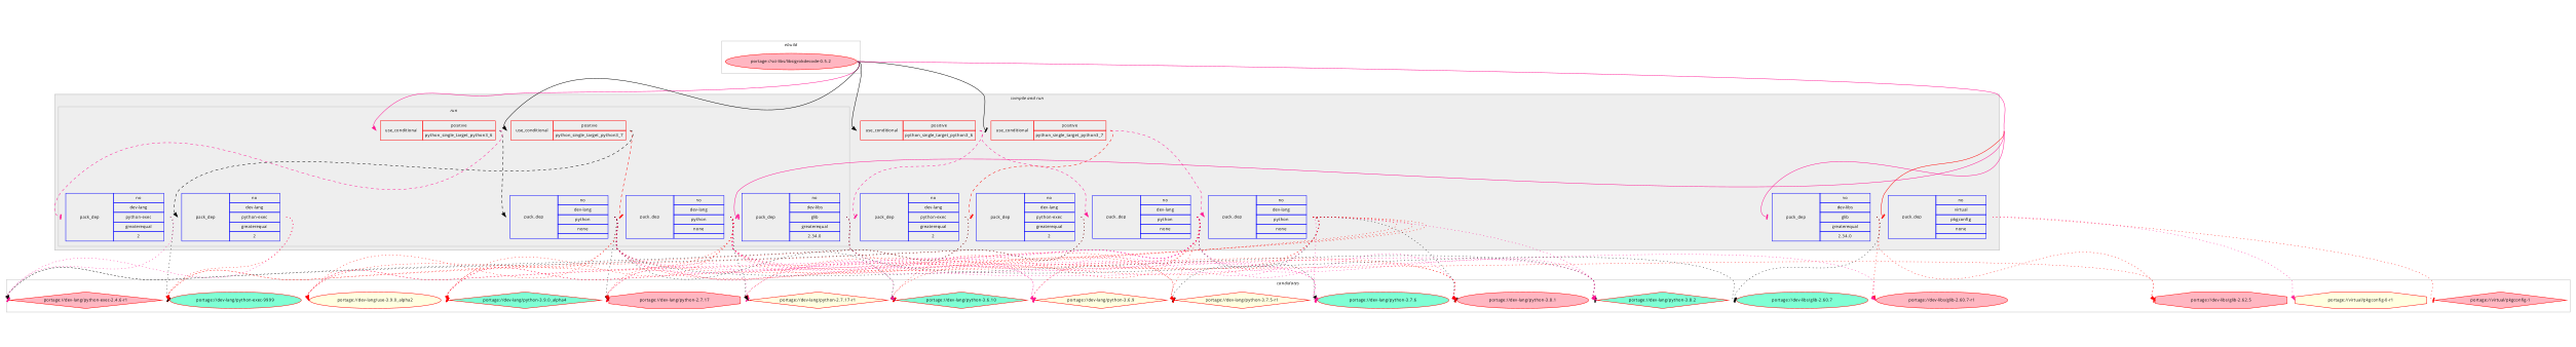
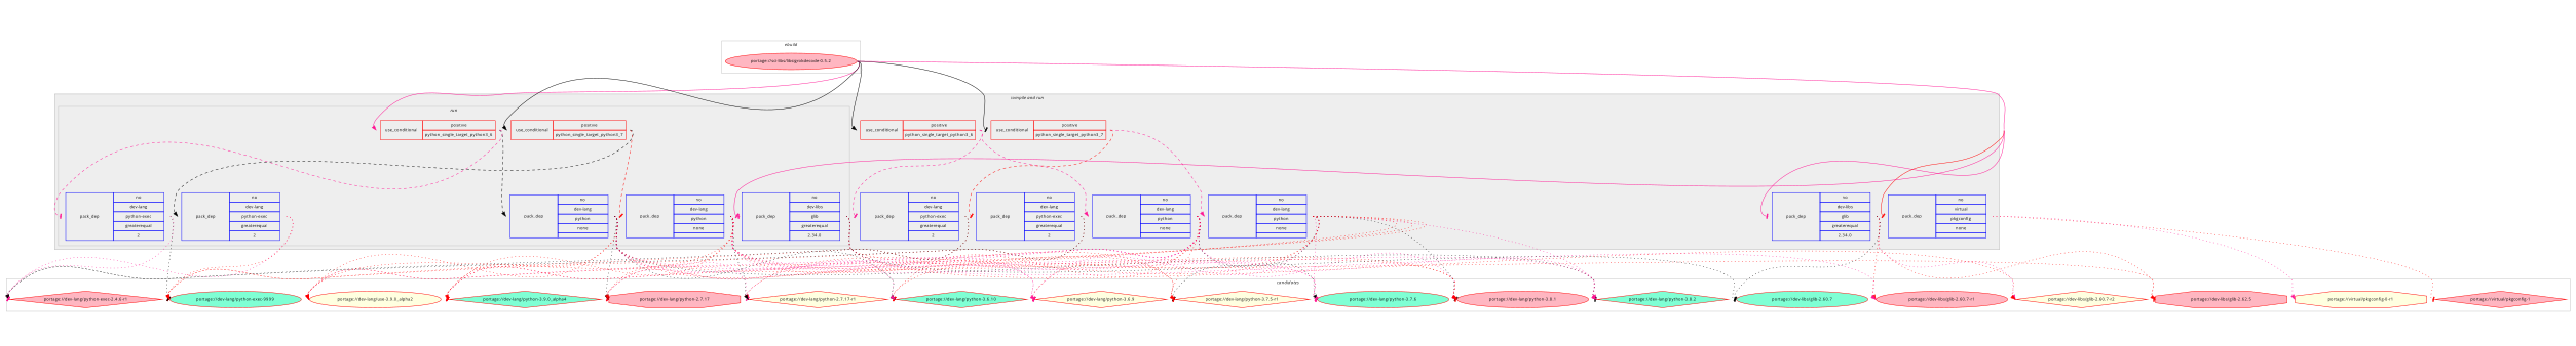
  digraph {
    compound=true
    concentrate=true
    fontname="Open Sans"
    fontsize=10
    newrank=true
    rankdir=TB
    ranksep=1.5
    node [color=red fontname="Open Sans" fontsize=10 shape=none style=filled]
    edge [arrowhead=normal color=deeppink fontname="Open Sans" headport=w style=dotted tailport=e weight=100]
    n1 [fillcolor=lightpink label="portage://sci-libs/libsigrokdecode-0.5.2" shape=ellipse width=4]
    n2 [color=blue label=<<TABLE BORDER="0" CELLBORDER="1" CELLSPACING="0" CELLPADDING="4" WIDTH="220"><TR><TD ROWSPAN="6" CELLPADDING="30">pack_dep</TD></TR><TR><TD WIDTH="110">no</TD></TR><TR><TD>dev-lang</TD></TR><TR><TD>python</TD></TR><TR><TD>none</TD></TR><TR><TD></TD></TR></TABLE>> style=""]
    n3 [color=blue label=<<TABLE BORDER="0" CELLBORDER="1" CELLSPACING="0" CELLPADDING="4" WIDTH="220"><TR><TD ROWSPAN="6" CELLPADDING="30">pack_dep</TD></TR><TR><TD WIDTH="110">no</TD></TR><TR><TD>dev-lang</TD></TR><TR><TD>python-exec</TD></TR><TR><TD>greaterequal</TD></TR><TR><TD>2</TD></TR></TABLE>> style=""]
    n4 [label=<<TABLE BORDER="0" CELLBORDER="1" CELLSPACING="0" CELLPADDING="4"><TR><TD ROWSPAN="3" CELLPADDING="10">use_conditional</TD></TR><TR><TD>positive</TD></TR><TR><TD>python_single_target_python3_6</TD></TR></TABLE>> style=""]
    n5 [color=blue label=<<TABLE BORDER="0" CELLBORDER="1" CELLSPACING="0" CELLPADDING="4" WIDTH="220"><TR><TD ROWSPAN="6" CELLPADDING="30">pack_dep</TD></TR><TR><TD WIDTH="110">no</TD></TR><TR><TD>dev-lang</TD></TR><TR><TD>python</TD></TR><TR><TD>none</TD></TR><TR><TD></TD></TR></TABLE>> style=""]
    n6 [color=blue label=<<TABLE BORDER="0" CELLBORDER="1" CELLSPACING="0" CELLPADDING="4" WIDTH="220"><TR><TD ROWSPAN="6" CELLPADDING="30">pack_dep</TD></TR><TR><TD WIDTH="110">no</TD></TR><TR><TD>dev-lang</TD></TR><TR><TD>python-exec</TD></TR><TR><TD>greaterequal</TD></TR><TR><TD>2</TD></TR></TABLE>> style=""]
    n7 [label=<<TABLE BORDER="0" CELLBORDER="1" CELLSPACING="0" CELLPADDING="4"><TR><TD ROWSPAN="3" CELLPADDING="10">use_conditional</TD></TR><TR><TD>positive</TD></TR><TR><TD>python_single_target_python3_7</TD></TR></TABLE>> style=""]
    n8 [color=blue label=<<TABLE BORDER="0" CELLBORDER="1" CELLSPACING="0" CELLPADDING="4" WIDTH="220"><TR><TD ROWSPAN="6" CELLPADDING="30">pack_dep</TD></TR><TR><TD WIDTH="110">no</TD></TR><TR><TD>dev-libs</TD></TR><TR><TD>glib</TD></TR><TR><TD>greaterequal</TD></TR><TR><TD>2.34.0</TD></TR></TABLE>> style=""]
    n9 [color=blue label=<<TABLE BORDER="0" CELLBORDER="1" CELLSPACING="0" CELLPADDING="4" WIDTH="220"><TR><TD ROWSPAN="6" CELLPADDING="30">pack_dep</TD></TR><TR><TD WIDTH="110">no</TD></TR><TR><TD>virtual</TD></TR><TR><TD>pkgconfig</TD></TR><TR><TD>none</TD></TR><TR><TD></TD></TR></TABLE>> style=""]
    n10 [color=blue label=<<TABLE BORDER="0" CELLBORDER="1" CELLSPACING="0" CELLPADDING="4" WIDTH="220"><TR><TD ROWSPAN="6" CELLPADDING="30">pack_dep</TD></TR><TR><TD WIDTH="110">no</TD></TR><TR><TD>dev-lang</TD></TR><TR><TD>python</TD></TR><TR><TD>none</TD></TR><TR><TD></TD></TR></TABLE>> style=""]
    n11 [color=blue label=<<TABLE BORDER="0" CELLBORDER="1" CELLSPACING="0" CELLPADDING="4" WIDTH="220"><TR><TD ROWSPAN="6" CELLPADDING="30">pack_dep</TD></TR><TR><TD WIDTH="110">no</TD></TR><TR><TD>dev-lang</TD></TR><TR><TD>python-exec</TD></TR><TR><TD>greaterequal</TD></TR><TR><TD>2</TD></TR></TABLE>> style=""]
    n12 [label=<<TABLE BORDER="0" CELLBORDER="1" CELLSPACING="0" CELLPADDING="4"><TR><TD ROWSPAN="3" CELLPADDING="10">use_conditional</TD></TR><TR><TD>positive</TD></TR><TR><TD>python_single_target_python3_6</TD></TR></TABLE>> style=""]
    n13 [color=blue label=<<TABLE BORDER="0" CELLBORDER="1" CELLSPACING="0" CELLPADDING="4" WIDTH="220"><TR><TD ROWSPAN="6" CELLPADDING="30">pack_dep</TD></TR><TR><TD WIDTH="110">no</TD></TR><TR><TD>dev-lang</TD></TR><TR><TD>python</TD></TR><TR><TD>none</TD></TR><TR><TD></TD></TR></TABLE>> style=""]
    n14 [color=blue label=<<TABLE BORDER="0" CELLBORDER="1" CELLSPACING="0" CELLPADDING="4" WIDTH="220"><TR><TD ROWSPAN="6" CELLPADDING="30">pack_dep</TD></TR><TR><TD WIDTH="110">no</TD></TR><TR><TD>dev-lang</TD></TR><TR><TD>python-exec</TD></TR><TR><TD>greaterequal</TD></TR><TR><TD>2</TD></TR></TABLE>> style=""]
    n15 [label=<<TABLE BORDER="0" CELLBORDER="1" CELLSPACING="0" CELLPADDING="4"><TR><TD ROWSPAN="3" CELLPADDING="10">use_conditional</TD></TR><TR><TD>positive</TD></TR><TR><TD>python_single_target_python3_7</TD></TR></TABLE>> style=""]
    n16 [color=blue label=<<TABLE BORDER="0" CELLBORDER="1" CELLSPACING="0" CELLPADDING="4" WIDTH="220"><TR><TD ROWSPAN="6" CELLPADDING="30">pack_dep</TD></TR><TR><TD WIDTH="110">no</TD></TR><TR><TD>dev-libs</TD></TR><TR><TD>glib</TD></TR><TR><TD>greaterequal</TD></TR><TR><TD>2.34.0</TD></TR></TABLE>> style=""]
    n17 [fillcolor=aquamarine label="portage://dev-lang/python-3.9.0_alpha4" shape=diamond width=4]
    n18 [fillcolor=lightyellow label="portage://dev-lang/use-3.9.0_alpha2" shape=ellipse width=4]
    n19 [fillcolor=aquamarine label="portage://dev-lang/python-3.8.2" shape=diamond width=4]
    n20 [fillcolor=lightpink label="portage://dev-lang/python-3.8.1" shape=ellipse width=4]
    n21 [fillcolor=aquamarine label="portage://dev-lang/python-3.7.6" shape=ellipse width=4]
    n22 [fillcolor=lightyellow label="portage://dev-lang/python-3.7.5-r1" shape=diamond width=4]
    n23 [fillcolor=lightyellow label="portage://dev-lang/python-3.6.9" shape=diamond width=4]
    n24 [fillcolor=aquamarine label="portage://dev-lang/python-3.6.10" shape=diamond width=4]
    n25 [fillcolor=lightyellow label="portage://dev-lang/python-2.7.17-r1" shape=diamond width=4]
    n26 [fillcolor=lightpink label="portage://dev-lang/python-2.7.17" shape=octagon width=4]
    n27 [fillcolor=aquamarine label="portage://dev-lang/python-exec-9999" shape=ellipse width=4]
    n28 [fillcolor=lightpink label="portage://dev-lang/python-exec-2.4.6-r1" shape=diamond width=4]
    n29 [fillcolor=lightpink label="portage://dev-libs/glib-2.62.5" shape=octagon width=4]
+   n30 [fillcolor=lightyellow label="portage://dev-libs/glib-2.60.7-r2" shape=diamond width=4]
    n31 [fillcolor=lightpink label="portage://dev-libs/glib-2.60.7-r1" shape=ellipse width=4]
    n32 [fillcolor=aquamarine label="portage://dev-libs/glib-2.60.7" shape=ellipse width=4]
    n33 [fillcolor=lightpink label="portage://virtual/pkgconfig-1" shape=diamond width=4]
    n34 [fillcolor=lightyellow label="portage://virtual/pkgconfig-0-r1" shape=octagon width=4]
    subgraph cluster_1 {
      color=gray
      label=<<i>dependencies</i>>
      subgraph cluster_2 {
        color=gray
        fillcolor="#eeeeee"
        label=<<i>compile</i>>
        style=filled
        subgraph sub_3 {
          color=gray
          fillcolor="#eeeeee"
          label=<<i>compile</i>>
          style=filled
          n4
          subgraph sub_4 {
            color=gray
            fillcolor="#eeeeee"
            label=<<i>compile</i>>
            style=filled
            n2
          }
          subgraph sub_5 {
            color=gray
            fillcolor="#eeeeee"
            label=<<i>compile</i>>
            style=filled
            n3
          }
        }
        subgraph sub_6 {
          color=gray
          fillcolor="#eeeeee"
          label=<<i>compile</i>>
          style=filled
          n7
          subgraph sub_7 {
            color=gray
            fillcolor="#eeeeee"
            label=<<i>compile</i>>
            style=filled
            n5
          }
          subgraph sub_8 {
            color=gray
            fillcolor="#eeeeee"
            label=<<i>compile</i>>
            style=filled
            n6
          }
        }
        subgraph sub_9 {
          color=gray
          fillcolor="#eeeeee"
          label=<<i>compile</i>>
          style=filled
          n8
        }
        subgraph sub_10 {
          color=gray
          fillcolor="#eeeeee"
          label=<<i>compile</i>>
          style=filled
          n9
        }
      }
      subgraph cluster_11 {
        color=gray
        fillcolor="#eeeeee"
        label=<<i>compile and run</i>>
        style=filled
      }
      subgraph cluster_12 {
        color=gray
        fillcolor="#eeeeee"
        label=<<i>run</i>>
        style=filled
        subgraph sub_13 {
          color=gray
          fillcolor="#eeeeee"
          label=<<i>run</i>>
          style=filled
          n12
          subgraph sub_14 {
            color=gray
            fillcolor="#eeeeee"
            label=<<i>run</i>>
            style=filled
            n10
          }
          subgraph sub_15 {
            color=gray
            fillcolor="#eeeeee"
            label=<<i>run</i>>
            style=filled
            n11
          }
        }
        subgraph sub_16 {
          color=gray
          fillcolor="#eeeeee"
          label=<<i>run</i>>
          style=filled
          n15
          subgraph sub_17 {
            color=gray
            fillcolor="#eeeeee"
            label=<<i>run</i>>
            style=filled
            n13
          }
          subgraph sub_18 {
            color=gray
            fillcolor="#eeeeee"
            label=<<i>run</i>>
            style=filled
            n14
          }
        }
        subgraph sub_19 {
          color=gray
          fillcolor="#eeeeee"
          label=<<i>run</i>>
          style=filled
          n16
        }
      }
    }
    subgraph cluster_20 {
      color=gray
      label=<<i>ebuild</i>>
      rank=same
      n1
    }
    subgraph cluster_21 {
      color=gray
      label=<<i>candidates</i>>
      rank=same
      subgraph sub_22 {
        color=black
        label=<<i>candidates</i>>
        nodesep=1
        rank=same
        n17
        n18
        n19
        n20
        n21
        n22
        n23
        n24
        n25
        n26
      }
      subgraph sub_23 {
        color=black
        label=<<i>candidates</i>>
        nodesep=1
        rank=same
        n27
        n28
      }
      subgraph sub_24 {
        color=black
        label=<<i>candidates</i>>
        nodesep=1
        rank=same
        n17
        n18
        n19
        n20
        n21
        n22
        n23
        n24
        n25
        n26
      }
      subgraph sub_25 {
        color=black
        label=<<i>candidates</i>>
        nodesep=1
        rank=same
        n27
        n28
      }
      subgraph sub_26 {
        color=black
        label=<<i>candidates</i>>
        nodesep=1
        rank=same
        n29
+       n30
        n31
        n32
      }
      subgraph sub_27 {
        color=black
        label=<<i>candidates</i>>
        nodesep=1
        rank=same
        n33
        n34
      }
      subgraph sub_28 {
        color=black
        label=<<i>candidates</i>>
        nodesep=1
        rank=same
        n17
        n18
        n19
        n20
        n21
        n22
        n23
        n24
        n25
        n26
      }
      subgraph sub_29 {
        color=black
        label=<<i>candidates</i>>
        nodesep=1
        rank=same
        n27
        n28
      }
      subgraph sub_30 {
        color=black
        label=<<i>candidates</i>>
        nodesep=1
        rank=same
        n17
        n18
        n19
        n20
        n21
        n22
        n23
        n24
        n25
        n26
      }
      subgraph sub_31 {
        color=black
        label=<<i>candidates</i>>
        nodesep=1
        rank=same
        n27
        n28
      }
      subgraph sub_32 {
        color=black
        label=<<i>candidates</i>>
        nodesep=1
        rank=same
        n29
+       n30
        n31
        n32
      }
    }
    n1 -> n4 [color=black style=solid weight=20]
    n1 -> n7 [arrowhead=tee color=black style=solid weight=20]
    n1 -> n8 [arrowhead=tee style=solid weight=20]
    n1 -> n9 [arrowhead=tee color=red style=solid weight=20]
    n1 -> n12 [style=solid weight=20]
    n1 -> n15 [color=black style=solid weight=20]
    n1 -> n16 [arrowhead=tee style=solid weight=20]
    n2 -> n17 [arrowhead=tee]
    n2 -> n18
    n2 -> n19
    n2 -> n20
    n2 -> n21 [color=black]
    n2 -> n22 [arrowhead=tee color=red]
    n2 -> n23 [arrowhead=tee color=red]
    n2 -> n24 [arrowhead=tee color=red]
    n2 -> n25
    n2 -> n26 [arrowhead=tee]
    n3 -> n27 [arrowhead=tee color=red]
    n3 -> n28 [color=black]
    n4 -> n2 [style=dashed weight=20]
    n4 -> n3 [arrowhead=tee style=dashed weight=20]
    n5 -> n17 [arrowhead=tee color=red]
    n5 -> n18 [color=red]
    n5 -> n19
    n5 -> n20 [arrowhead=tee color=black]
    n5 -> n21 [arrowhead=tee]
    n5 -> n22 [arrowhead=tee color=black]
    n5 -> n23 [arrowhead=tee]
    n5 -> n24 [arrowhead=tee color=red]
    n5 -> n25 [color=red]
    n5 -> n26 [arrowhead=tee color=red]
    n6 -> n27 [color=red]
    n6 -> n28 [color=black]
    n7 -> n5 [style=dashed weight=20]
    n7 -> n6 [arrowhead=tee color=red style=dashed weight=20]
    n8 -> n29 [arrowhead=tee color=red]
+   n8 -> n30
    n8 -> n31 [color=red]
    n8 -> n32 [arrowhead=tee color=black]
    n9 -> n33 [arrowhead=tee color=red]
    n9 -> n34
    n10 -> n17 [color=red]
    n10 -> n18 [color=red]
    n10 -> n19 [arrowhead=tee color=black]
    n10 -> n20 [color=red]
    n10 -> n21 [arrowhead=tee]
    n10 -> n22 [arrowhead=tee color=red]
    n10 -> n23 [arrowhead=tee]
    n10 -> n24 [color=black]
    n10 -> n25 [arrowhead=tee]
    n10 -> n26 [color=black]
    n11 -> n27 [arrowhead=tee color=black]
    n11 -> n28 [arrowhead=tee]
    n12 -> n10 [color=black style=dashed weight=20]
    n12 -> n11 [arrowhead=tee style=dashed weight=20]
    n13 -> n17 [arrowhead=tee color=red]
    n13 -> n18 [color=red]
    n13 -> n19
    n13 -> n20 [arrowhead=tee color=red]
    n13 -> n21 [arrowhead=tee]
    n13 -> n22 [color=red]
    n13 -> n23
    n13 -> n24
    n13 -> n25 [color=black]
    n13 -> n26 [color=red]
    n14 -> n27 [color=red]
    n14 -> n28 [arrowhead=tee]
    n15 -> n13 [arrowhead=tee color=red style=dashed weight=20]
    n15 -> n14 [color=black style=dashed weight=20]
    n16 -> n29 [color=red]
+   n16 -> n30 [color=red]
    n16 -> n31
    n16 -> n32 [arrowhead=tee color=black]
  }
